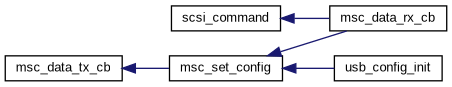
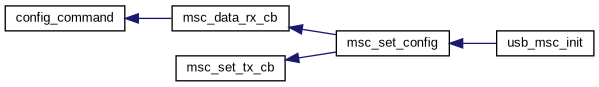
  digraph {
    fontname="Liberation Sans"
    rankdir=LR
    node [color=black fillcolor=white fontname="Liberation Sans" fontsize=10 shape=record style=filled]
    edge [color=midnightblue dir=back fontname="Liberation Sans" fontsize=10 labelfontname=Helvetica labelfontsize=10 style=solid]
-   n1 [height=0.2 label=scsi_command width=0.4]
+   n1 [height=0.2 label=config_command width=0.4]
    n2 [height=0.2 label=msc_data_rx_cb width=0.4]
    n3 [height=0.2 label=msc_set_config width=0.4]
-   n4 [height=0.2 label=msc_data_tx_cb width=0.4]
-   n5 [height=0.2 label=usb_config_init width=0.4]
+   n4 [height=0.2 label=msc_set_tx_cb width=0.4]
+   n5 [height=0.2 label=usb_msc_init width=0.4]
    n1 -> n2
-   n3 -> n2
+   n2 -> n3
    n3 -> n5
    n4 -> n3
  }
